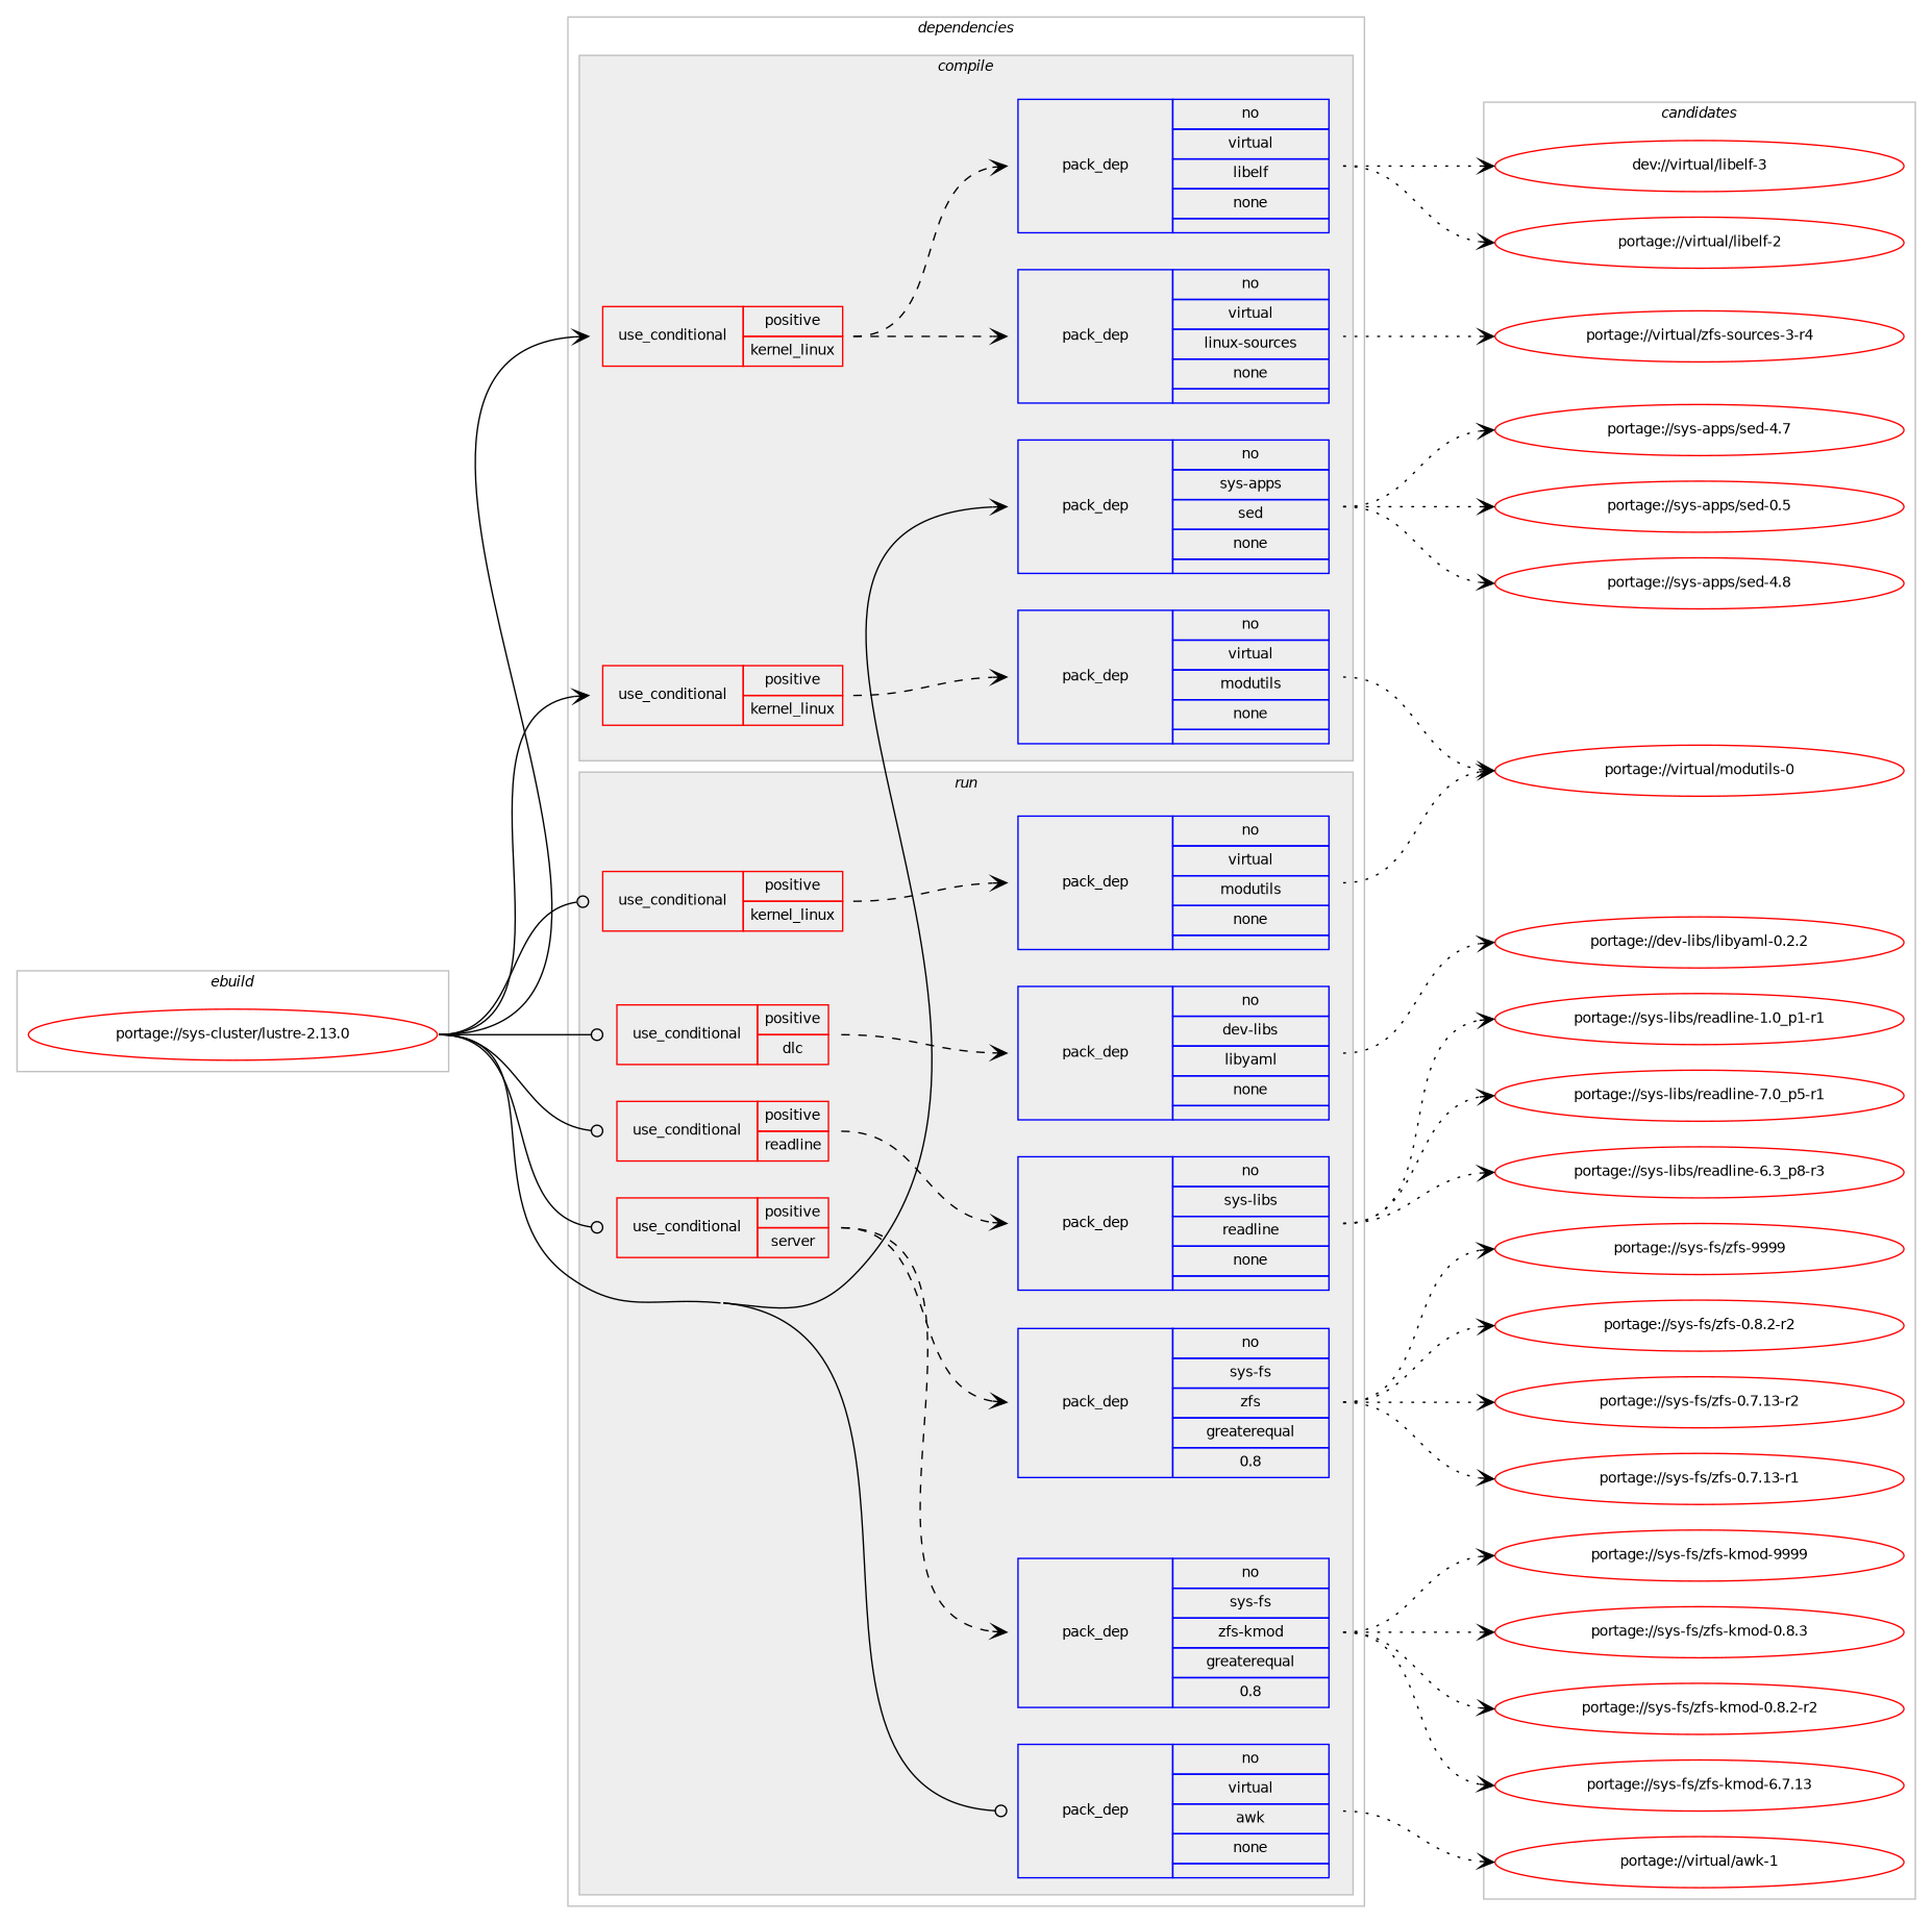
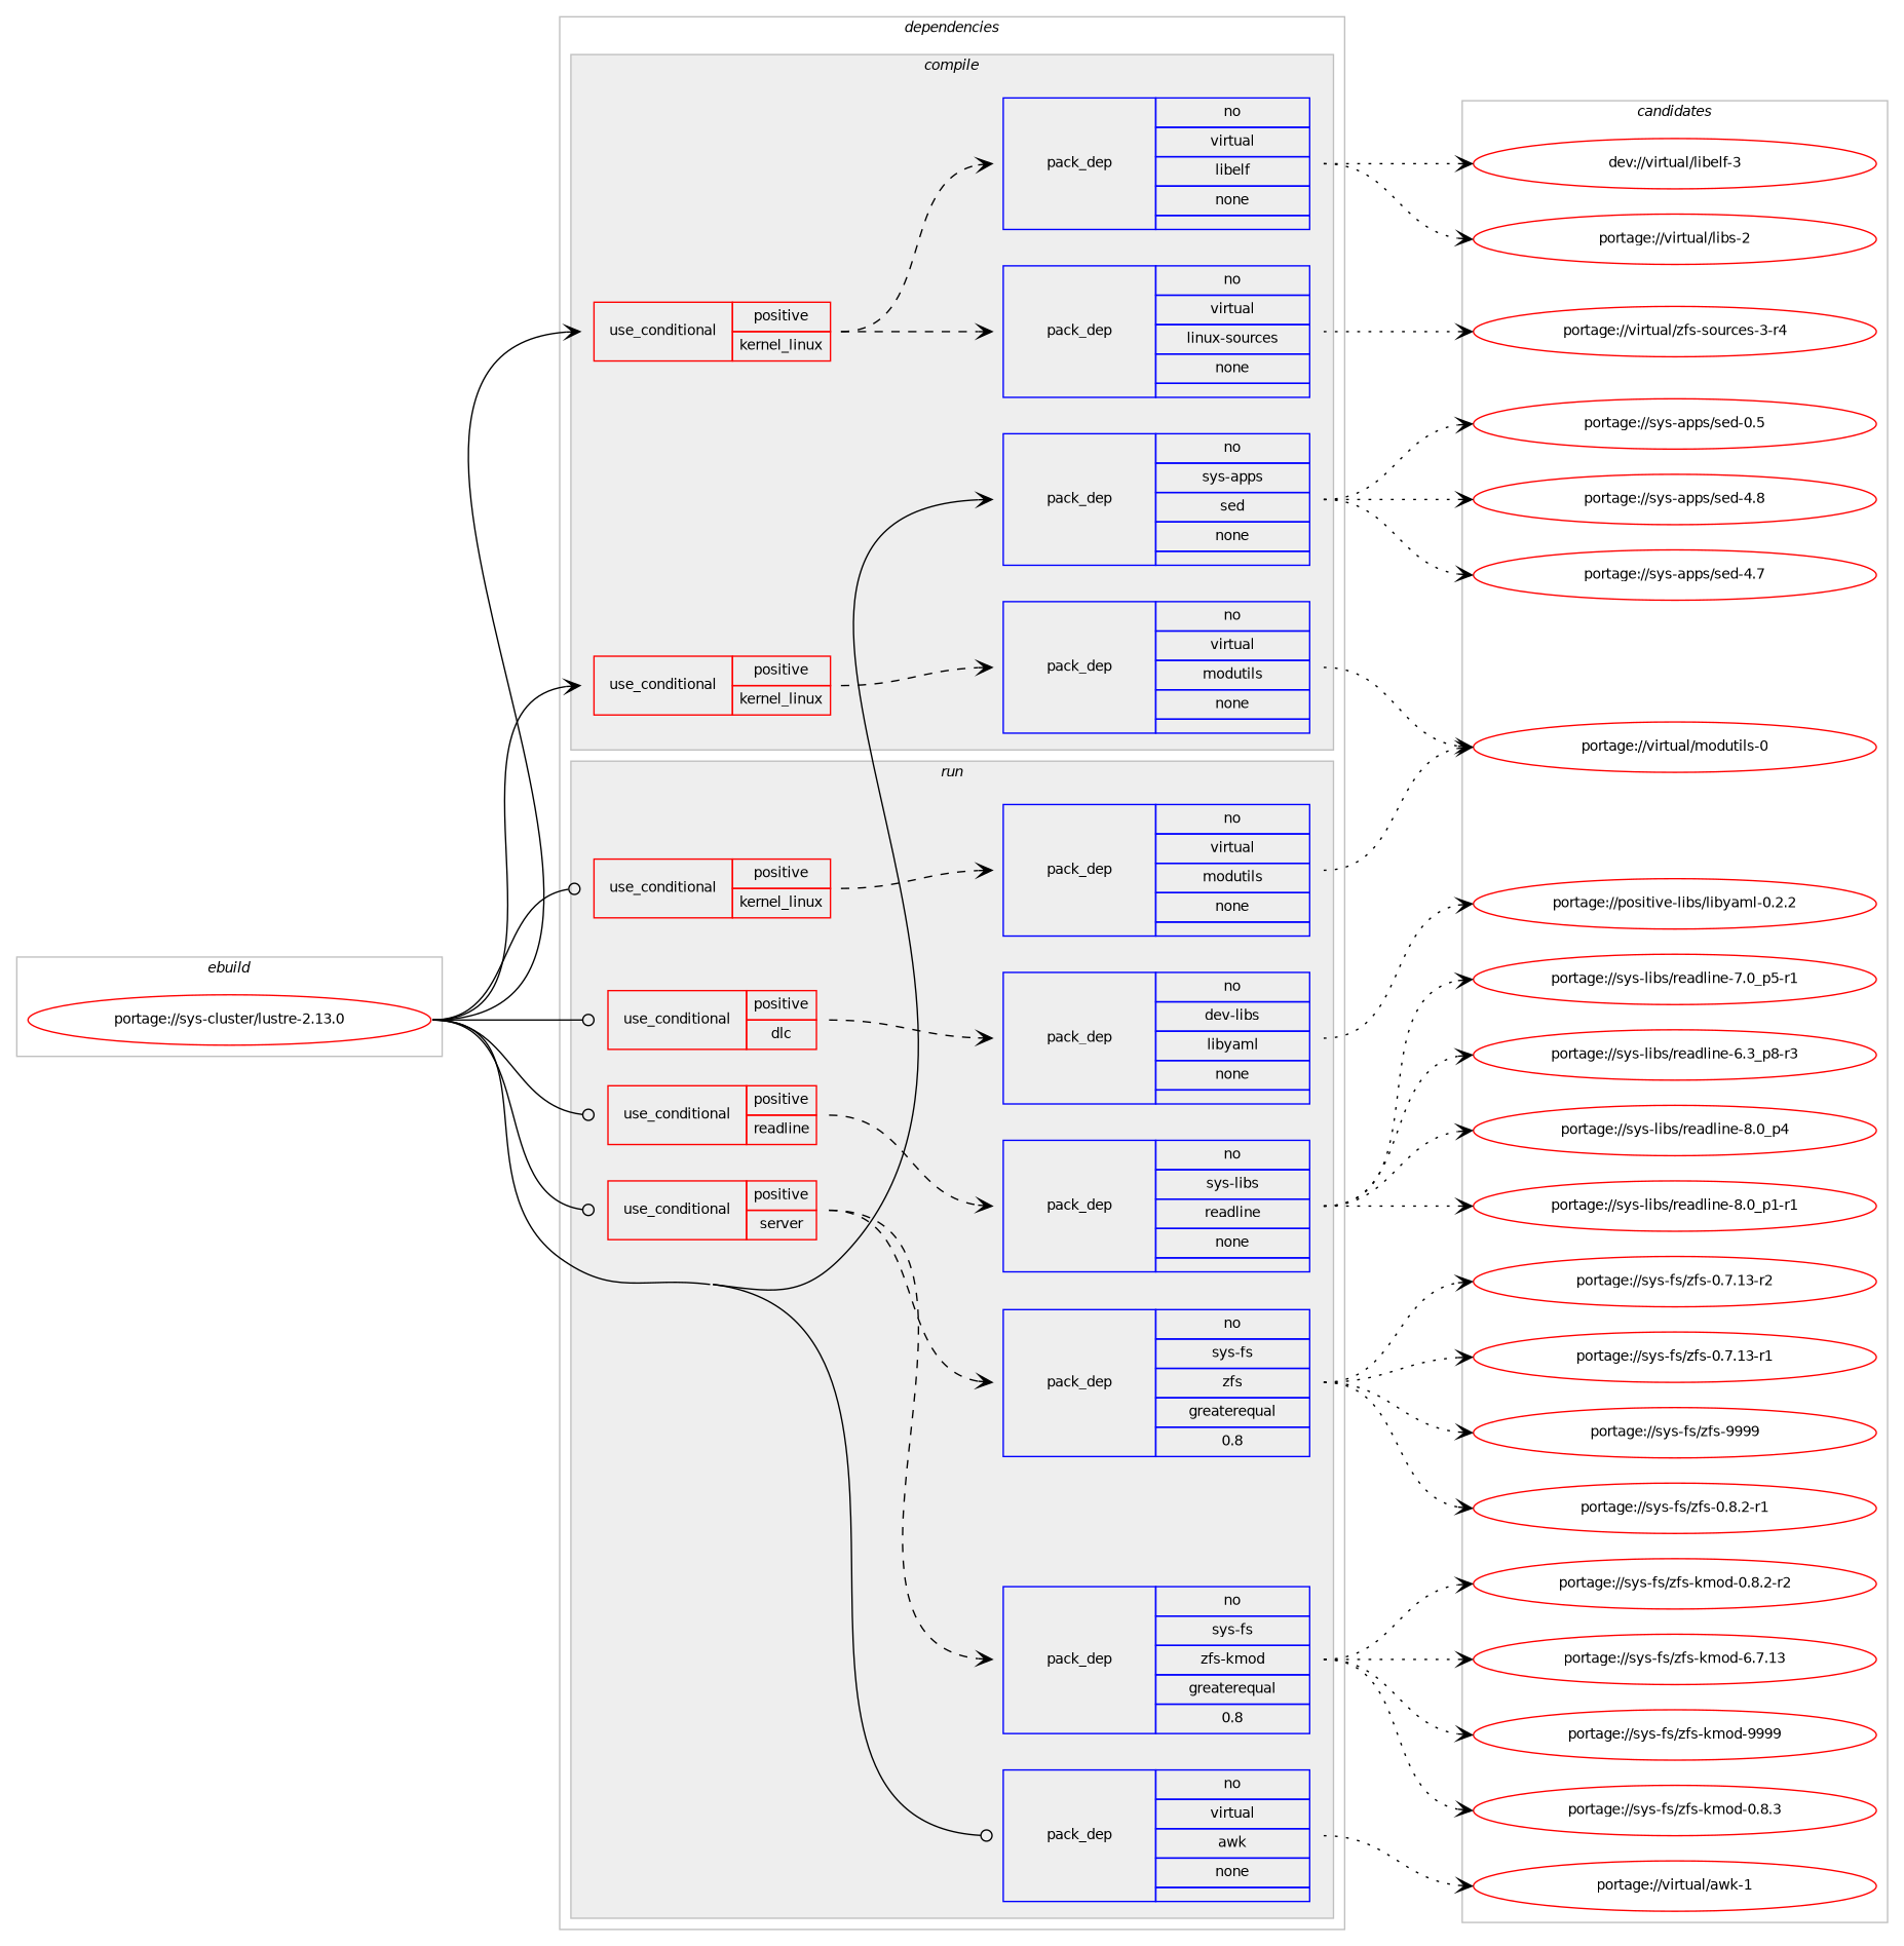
  digraph {
    compound=true
    concentrate=true
    fontname=Helvetica
    fontsize=10
    newrank=true
    rankdir=LR
    ranksep=1.5
    node [color=red fontname=Helvetica fontsize=10]
    edge [arrowhead=vee headport=w style=dotted tailport=e weight=100]
    n1 [label="portage://sys-cluster/lustre-2.13.0" width=4]
    n2 [color=blue label=<<TABLE BORDER="0" CELLBORDER="1" CELLSPACING="0" CELLPADDING="4" WIDTH="220"><TR><TD ROWSPAN="6" CELLPADDING="30">pack_dep</TD></TR><TR><TD WIDTH="110">no</TD></TR><TR><TD>virtual</TD></TR><TR><TD>linux-sources</TD></TR><TR><TD>none</TD></TR><TR><TD></TD></TR></TABLE>> shape=none]
    n3 [color=blue label=<<TABLE BORDER="0" CELLBORDER="1" CELLSPACING="0" CELLPADDING="4" WIDTH="220"><TR><TD ROWSPAN="6" CELLPADDING="30">pack_dep</TD></TR><TR><TD WIDTH="110">no</TD></TR><TR><TD>virtual</TD></TR><TR><TD>libelf</TD></TR><TR><TD>none</TD></TR><TR><TD></TD></TR></TABLE>> shape=none]
    n4 [label=<<TABLE BORDER="0" CELLBORDER="1" CELLSPACING="0" CELLPADDING="4"><TR><TD ROWSPAN="3" CELLPADDING="10">use_conditional</TD></TR><TR><TD>positive</TD></TR><TR><TD>kernel_linux</TD></TR></TABLE>> shape=none]
    n5 [color=blue label=<<TABLE BORDER="0" CELLBORDER="1" CELLSPACING="0" CELLPADDING="4" WIDTH="220"><TR><TD ROWSPAN="6" CELLPADDING="30">pack_dep</TD></TR><TR><TD WIDTH="110">no</TD></TR><TR><TD>virtual</TD></TR><TR><TD>modutils</TD></TR><TR><TD>none</TD></TR><TR><TD></TD></TR></TABLE>> shape=none]
    n6 [label=<<TABLE BORDER="0" CELLBORDER="1" CELLSPACING="0" CELLPADDING="4"><TR><TD ROWSPAN="3" CELLPADDING="10">use_conditional</TD></TR><TR><TD>positive</TD></TR><TR><TD>kernel_linux</TD></TR></TABLE>> shape=none]
    n7 [color=blue label=<<TABLE BORDER="0" CELLBORDER="1" CELLSPACING="0" CELLPADDING="4" WIDTH="220"><TR><TD ROWSPAN="6" CELLPADDING="30">pack_dep</TD></TR><TR><TD WIDTH="110">no</TD></TR><TR><TD>sys-apps</TD></TR><TR><TD>sed</TD></TR><TR><TD>none</TD></TR><TR><TD></TD></TR></TABLE>> shape=none]
    n8 [color=blue label=<<TABLE BORDER="0" CELLBORDER="1" CELLSPACING="0" CELLPADDING="4" WIDTH="220"><TR><TD ROWSPAN="6" CELLPADDING="30">pack_dep</TD></TR><TR><TD WIDTH="110">no</TD></TR><TR><TD>dev-libs</TD></TR><TR><TD>libyaml</TD></TR><TR><TD>none</TD></TR><TR><TD></TD></TR></TABLE>> shape=none]
    n9 [label=<<TABLE BORDER="0" CELLBORDER="1" CELLSPACING="0" CELLPADDING="4"><TR><TD ROWSPAN="3" CELLPADDING="10">use_conditional</TD></TR><TR><TD>positive</TD></TR><TR><TD>dlc</TD></TR></TABLE>> shape=none]
    n10 [color=blue label=<<TABLE BORDER="0" CELLBORDER="1" CELLSPACING="0" CELLPADDING="4" WIDTH="220"><TR><TD ROWSPAN="6" CELLPADDING="30">pack_dep</TD></TR><TR><TD WIDTH="110">no</TD></TR><TR><TD>virtual</TD></TR><TR><TD>modutils</TD></TR><TR><TD>none</TD></TR><TR><TD></TD></TR></TABLE>> shape=none]
    n11 [label=<<TABLE BORDER="0" CELLBORDER="1" CELLSPACING="0" CELLPADDING="4"><TR><TD ROWSPAN="3" CELLPADDING="10">use_conditional</TD></TR><TR><TD>positive</TD></TR><TR><TD>kernel_linux</TD></TR></TABLE>> shape=none]
    n12 [color=blue label=<<TABLE BORDER="0" CELLBORDER="1" CELLSPACING="0" CELLPADDING="4" WIDTH="220"><TR><TD ROWSPAN="6" CELLPADDING="30">pack_dep</TD></TR><TR><TD WIDTH="110">no</TD></TR><TR><TD>sys-libs</TD></TR><TR><TD>readline</TD></TR><TR><TD>none</TD></TR><TR><TD></TD></TR></TABLE>> shape=none]
    n13 [label=<<TABLE BORDER="0" CELLBORDER="1" CELLSPACING="0" CELLPADDING="4"><TR><TD ROWSPAN="3" CELLPADDING="10">use_conditional</TD></TR><TR><TD>positive</TD></TR><TR><TD>readline</TD></TR></TABLE>> shape=none]
    n14 [color=blue label=<<TABLE BORDER="0" CELLBORDER="1" CELLSPACING="0" CELLPADDING="4" WIDTH="220"><TR><TD ROWSPAN="6" CELLPADDING="30">pack_dep</TD></TR><TR><TD WIDTH="110">no</TD></TR><TR><TD>sys-fs</TD></TR><TR><TD>zfs-kmod</TD></TR><TR><TD>greaterequal</TD></TR><TR><TD>0.8</TD></TR></TABLE>> shape=none]
    n15 [color=blue label=<<TABLE BORDER="0" CELLBORDER="1" CELLSPACING="0" CELLPADDING="4" WIDTH="220"><TR><TD ROWSPAN="6" CELLPADDING="30">pack_dep</TD></TR><TR><TD WIDTH="110">no</TD></TR><TR><TD>sys-fs</TD></TR><TR><TD>zfs</TD></TR><TR><TD>greaterequal</TD></TR><TR><TD>0.8</TD></TR></TABLE>> shape=none]
    n16 [label=<<TABLE BORDER="0" CELLBORDER="1" CELLSPACING="0" CELLPADDING="4"><TR><TD ROWSPAN="3" CELLPADDING="10">use_conditional</TD></TR><TR><TD>positive</TD></TR><TR><TD>server</TD></TR></TABLE>> shape=none]
    n17 [color=blue label=<<TABLE BORDER="0" CELLBORDER="1" CELLSPACING="0" CELLPADDING="4" WIDTH="220"><TR><TD ROWSPAN="6" CELLPADDING="30">pack_dep</TD></TR><TR><TD WIDTH="110">no</TD></TR><TR><TD>virtual</TD></TR><TR><TD>awk</TD></TR><TR><TD>none</TD></TR><TR><TD></TD></TR></TABLE>> shape=none]
    n18 [label="portage://virtual/zfs-sources-3-r4" width=4]
    n19 [label="dev://virtual/libelf-3" width=4]
-   n20 [label="portage://virtual/libelf-2" width=4]
+   n20 [label="portage://virtual/libs-2" width=4]
    n21 [label="portage://virtual/modutils-0" width=4]
    n22 [label="portage://sys-apps/sed-4.8" width=4]
    n23 [label="portage://sys-apps/sed-4.7" width=4]
    n24 [label="portage://sys-apps/sed-0.5" width=4]
-   n25 [label="portage://dev-libs/libyaml-0.2.2" width=4]
+   n25 [label="portage://positive-libs/libyaml-0.2.2" width=4]
    n26 [label="portage://virtual/awk-1" width=4]
-   n28 [label="portage://sys-libs/readline-1.0_p1-r1" width=4]
+   n27 [label="portage://sys-libs/readline-8.0_p4" width=4]
+   n28 [label="portage://sys-libs/readline-8.0_p1-r1" width=4]
    n29 [label="portage://sys-libs/readline-7.0_p5-r1" width=4]
    n30 [label="portage://sys-libs/readline-6.3_p8-r3" width=4]
    n31 [label="portage://sys-fs/zfs-kmod-9999" width=4]
    n32 [label="portage://sys-fs/zfs-kmod-0.8.3" width=4]
    n33 [label="portage://sys-fs/zfs-kmod-0.8.2-r2" width=4]
    n34 [label="portage://sys-fs/zfs-kmod-6.7.13" width=4]
    n35 [label="portage://sys-fs/zfs-9999" width=4]
-   n36 [label="portage://sys-fs/zfs-0.8.2-r2" width=4]
+   n36 [label="portage://sys-fs/zfs-0.8.2-r1" width=4]
    n37 [label="portage://sys-fs/zfs-0.7.13-r2" width=4]
    n38 [label="portage://sys-fs/zfs-0.7.13-r1" width=4]
    subgraph cluster_1 {
      color=gray
      label=<<i>ebuild</i>>
      rank=same
      n1
    }
    subgraph cluster_2 {
      color=gray
      label=<<i>dependencies</i>>
      subgraph cluster_3 {
        color=gray
        fillcolor="#eeeeee"
        label=<<i>compile</i>>
        style=filled
        subgraph sub_4 {
          color=gray
          fillcolor="#eeeeee"
          label=<<i>compile</i>>
          style=filled
          n4
          subgraph sub_5 {
            color=gray
            fillcolor="#eeeeee"
            label=<<i>compile</i>>
            style=filled
            n2
          }
          subgraph sub_6 {
            color=gray
            fillcolor="#eeeeee"
            label=<<i>compile</i>>
            style=filled
            n3
          }
        }
        subgraph sub_7 {
          color=gray
          fillcolor="#eeeeee"
          label=<<i>compile</i>>
          style=filled
          n6
          subgraph sub_8 {
            color=gray
            fillcolor="#eeeeee"
            label=<<i>compile</i>>
            style=filled
            n5
          }
        }
        subgraph sub_9 {
          color=gray
          fillcolor="#eeeeee"
          label=<<i>compile</i>>
          style=filled
          n7
        }
      }
      subgraph cluster_10 {
        color=gray
        fillcolor="#eeeeee"
        label=<<i>compile and run</i>>
        style=filled
      }
      subgraph cluster_11 {
        color=gray
        fillcolor="#eeeeee"
        label=<<i>run</i>>
        style=filled
        subgraph sub_12 {
          color=gray
          fillcolor="#eeeeee"
          label=<<i>run</i>>
          style=filled
          n9
          subgraph sub_13 {
            color=gray
            fillcolor="#eeeeee"
            label=<<i>run</i>>
            style=filled
            n8
          }
        }
        subgraph sub_14 {
          color=gray
          fillcolor="#eeeeee"
          label=<<i>run</i>>
          style=filled
          n11
          subgraph sub_15 {
            color=gray
            fillcolor="#eeeeee"
            label=<<i>run</i>>
            style=filled
            n10
          }
        }
        subgraph sub_16 {
          color=gray
          fillcolor="#eeeeee"
          label=<<i>run</i>>
          style=filled
          n13
          subgraph sub_17 {
            color=gray
            fillcolor="#eeeeee"
            label=<<i>run</i>>
            style=filled
            n12
          }
        }
        subgraph sub_18 {
          color=gray
          fillcolor="#eeeeee"
          label=<<i>run</i>>
          style=filled
          n16
          subgraph sub_19 {
            color=gray
            fillcolor="#eeeeee"
            label=<<i>run</i>>
            style=filled
            n14
          }
          subgraph sub_20 {
            color=gray
            fillcolor="#eeeeee"
            label=<<i>run</i>>
            style=filled
            n15
          }
        }
        subgraph sub_21 {
          color=gray
          fillcolor="#eeeeee"
          label=<<i>run</i>>
          style=filled
          n17
        }
      }
    }
    subgraph cluster_22 {
      color=gray
      label=<<i>candidates</i>>
      rank=same
      subgraph sub_23 {
        color=black
        label=<<i>candidates</i>>
        nodesep=1
        rank=same
        n18
      }
      subgraph sub_24 {
        color=black
        label=<<i>candidates</i>>
        nodesep=1
        rank=same
        n19
        n20
      }
      subgraph sub_25 {
        color=black
        label=<<i>candidates</i>>
        nodesep=1
        rank=same
        n21
      }
      subgraph sub_26 {
        color=black
        label=<<i>candidates</i>>
        nodesep=1
        rank=same
        n22
        n23
        n24
      }
      subgraph sub_27 {
        color=black
        label=<<i>candidates</i>>
        nodesep=1
        rank=same
        n25
      }
      subgraph sub_28 {
        color=black
        label=<<i>candidates</i>>
        nodesep=1
        rank=same
        n21
      }
      subgraph sub_29 {
        color=black
        label=<<i>candidates</i>>
        nodesep=1
        rank=same
        n26
      }
      subgraph sub_30 {
        color=black
        label=<<i>candidates</i>>
        nodesep=1
        rank=same
+       n27
        n28
        n29
        n30
      }
      subgraph sub_31 {
        color=black
        label=<<i>candidates</i>>
        nodesep=1
        rank=same
        n31
        n32
        n33
        n34
      }
      subgraph sub_32 {
        color=black
        label=<<i>candidates</i>>
        nodesep=1
        rank=same
        n35
        n36
        n37
        n38
      }
    }
    n1 -> n4 [style=solid weight=20]
    n1 -> n6 [style=solid weight=20]
    n1 -> n7 [style=solid weight=20]
    n1 -> n9 [arrowhead=odot style=solid weight=20]
    n1 -> n11 [arrowhead=odot style=solid weight=20]
    n1 -> n13 [arrowhead=odot style=solid weight=20]
    n1 -> n16 [arrowhead=odot style=solid weight=20]
    n1 -> n17 [arrowhead=odot style=solid weight=20]
    n2 -> n18
    n3 -> n19
    n3 -> n20
    n4 -> n2 [style=dashed weight=20]
    n4 -> n3 [style=dashed weight=20]
    n5 -> n21
    n6 -> n5 [style=dashed weight=20]
    n7 -> n22
    n7 -> n23
    n7 -> n24
    n8 -> n25
    n9 -> n8 [style=dashed weight=20]
    n10 -> n21
    n11 -> n10 [style=dashed weight=20]
+   n12 -> n27
    n12 -> n28
    n12 -> n29
    n12 -> n30
    n13 -> n12 [style=dashed weight=20]
    n14 -> n31
    n14 -> n32
    n14 -> n33
    n14 -> n34
    n15 -> n35
    n15 -> n36
    n15 -> n37
    n15 -> n38
    n16 -> n14 [style=dashed weight=20]
    n16 -> n15 [style=dashed weight=20]
    n17 -> n26
  }
